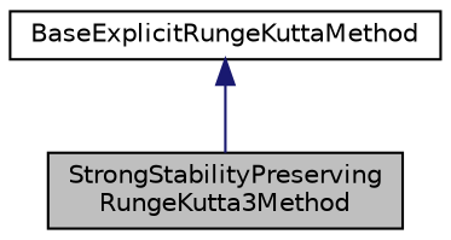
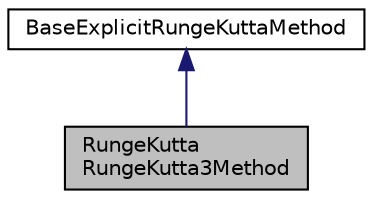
  digraph {
    node [color=black fontname=Helvetica fontsize=10 shape=record style=filled]
-   n1 [fillcolor=grey75 fontcolor=black height=0.2 label="StrongStabilityPreserving\lRungeKutta3Method" width=0.4]
+   n1 [fillcolor=grey75 fontcolor=black height=0.2 label="RungeKutta\lRungeKutta3Method" width=0.4]
    n2 [fillcolor=white height=0.2 label=BaseExplicitRungeKuttaMethod width=0.4]
    n2 -> n1 [color=midnightblue dir=back fontname=Helvetica fontsize=10 labelfontname=Helvetica labelfontsize=10 style=solid]
  }
